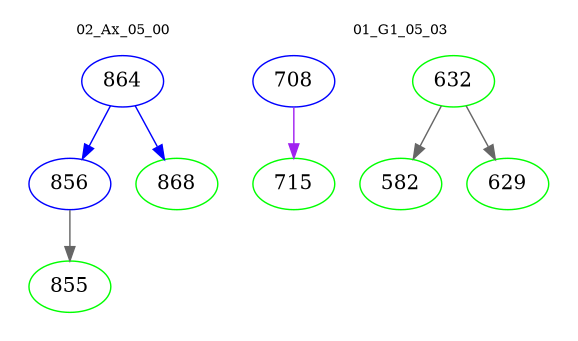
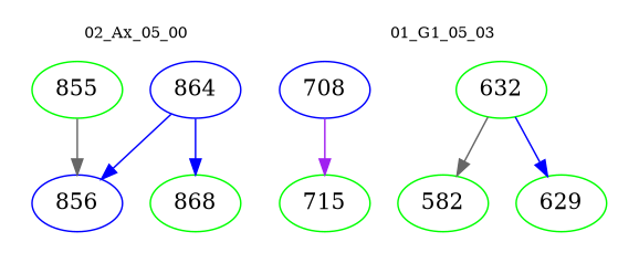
  digraph {
    fontname="DejaVu Serif"
    node [color=green fontname="DejaVu Serif"]
    edge [color=blue fontname="DejaVu Serif"]
    n1 [color=blue label=864]
    n2 [color=blue label=856]
    n3 [label=868]
    n4 [label=855]
    n5 [label=632]
    n6 [color=blue label=708]
    n7 [label=582]
    n8 [label=629]
    n9 [label=715]
    subgraph cluster_1 {
      color=white
      fontsize=10
      label="02_Ax_05_00"
      n1
      n2
      n3
      n4
    }
    subgraph cluster_2 {
      color=white
      fontsize=10
      label="01_G1_05_03"
      n5
      n6
      n7
      n8
      n9
    }
    n1 -> n2
    n1 -> n3
-   n2 -> n4 [color=gray40]
+   n4 -> n2 [color=gray40]
    n5 -> n7 [color=gray40]
-   n5 -> n8 [color=gray40]
+   n5 -> n8
    n6 -> n9 [color=purple]
  }
